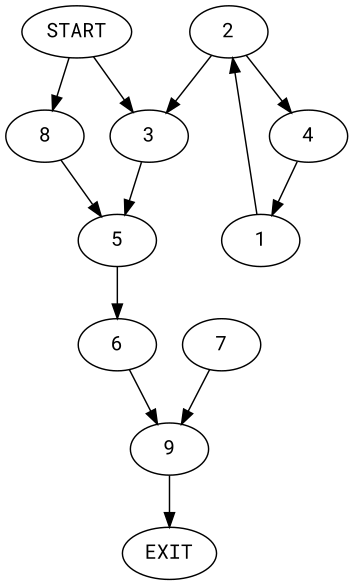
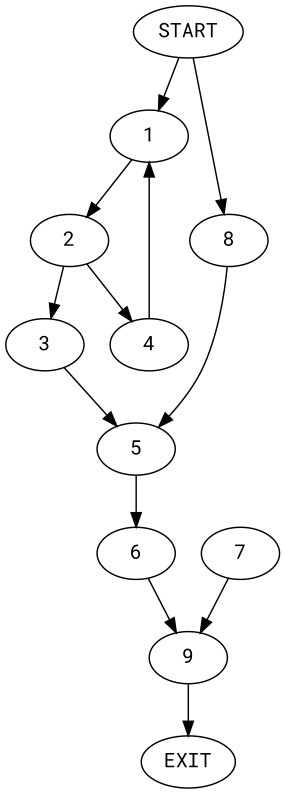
  digraph {
    fontname="Roboto Mono"
    node [fontname="Roboto Mono"]
    edge [fontname="Roboto Mono"]
    n1 [label=START]
    1
    8
    2
    5
    n6 [label=EXIT]
    3
    4
    6
    9
    7
-   n1 -> 3
+   n1 -> 1
    n1 -> 8
    1 -> 2
    8 -> 5
    2 -> 3
    2 -> 4
    5 -> 6
    3 -> 5
    4 -> 1
    6 -> 9
    9 -> n6
    7 -> 9
  }
